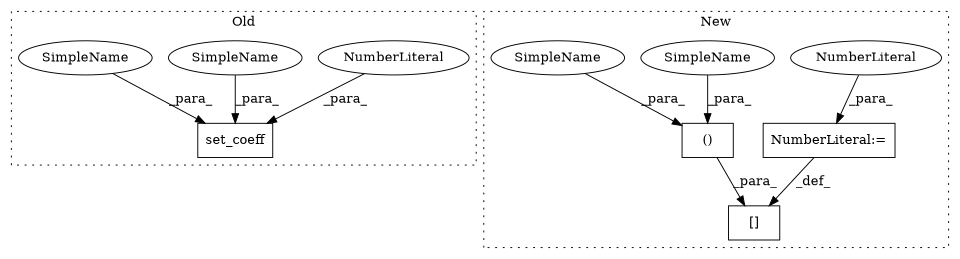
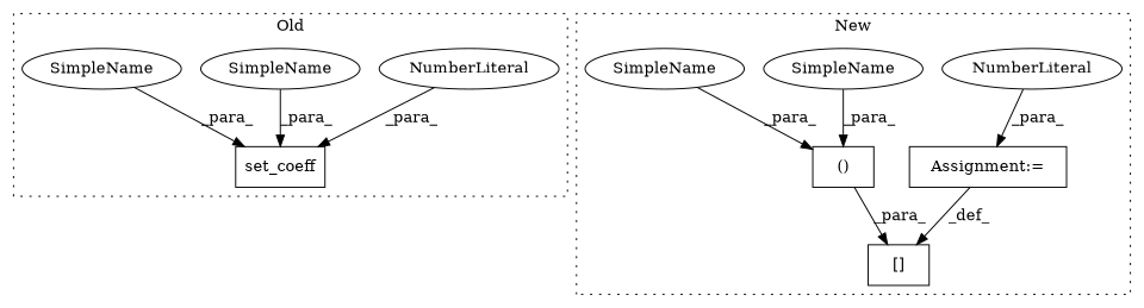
  digraph {
    node [a=42 l=1 s=2803 shape=ellipse]
    n1 [a=32 l="10,1" label=set_coeff s="2798,2813" shape=box]
    n2 [a=34 label=NumberLiteral s=2812]
    n3 [label=SimpleName s=2810]
    n4 [label=SimpleName s=2808]
    n5 [a=2 l="18,2" label="[]" s="2785,2818" shape=box]
    n6 [a=106 l=15 label="()" shape=box]
-   n7 [a=7 label="NumberLiteral:=" s=2820 shape=box]
+   n7 [a=7 label="Assignment:=" s=2820 shape=box]
    n8 [a=34 label=NumberLiteral s=2821]
    n9 [label=SimpleName]
    n10 [label=SimpleName s=2817]
    subgraph cluster_1 {
      label=Old
      style=dotted
      n1
      n2
      n3
      n4
    }
    subgraph cluster_2 {
      label=New
      style=dotted
      n5
      n6
      n7
      n8
      n9
      n10
    }
    n2 -> n1 [label=_para_]
    n3 -> n1 [label=_para_]
    n4 -> n1 [label=_para_]
    n6 -> n5 [label=_para_]
    n7 -> n5 [label=_def_]
    n8 -> n7 [label=_para_]
    n9 -> n6 [label=_para_]
    n10 -> n6 [label=_para_]
  }
